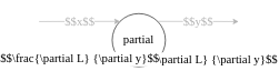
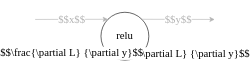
  <mxCell id="0" />
  <mxCell id="1" parent="0" />
  <mxCell id="2" value="" style="group" parent="1" vertex="1" connectable="0"><mxGeometry x="20" y="20" width="300" height="80" as="geometry" /></mxCell>
- <mxCell id="3" value="partial" style="ellipse;whiteSpace=wrap;html=1;aspect=fixed;fontFamily=Jetbrain Mono;fontSize=18;" parent="2" vertex="1"><mxGeometry x="110" width="80" height="80" as="geometry" /></mxCell>
+ <mxCell id="3" value="relu" style="ellipse;whiteSpace=wrap;html=1;aspect=fixed;fontFamily=Jetbrain Mono;fontSize=18;" parent="2" vertex="1"><mxGeometry x="110" width="80" height="80" as="geometry" /></mxCell>
  <mxCell id="4" value="$$y$$" style="endArrow=classic;html=1;exitX=1;exitY=0;exitDx=0;exitDy=0;strokeColor=#B3B3B3;fontColor=#B3B3B3;fontFamily=Jetbrain Mono;fontSize=18;" parent="2" source="3" edge="1"><mxGeometry width="50" height="50" relative="1" as="geometry"><mxPoint x="260" y="60" as="sourcePoint" /><mxPoint x="300" y="12" as="targetPoint" /></mxGeometry></mxCell>
  <mxCell id="5" value="$$x$$" style="endArrow=classic;html=1;entryX=0;entryY=0;entryDx=0;entryDy=0;strokeColor=#B3B3B3;fontColor=#B3B3B3;fontFamily=Jetbrain Mono;fontSize=18;" parent="2" target="3" edge="1"><mxGeometry width="50" height="50" relative="1" as="geometry"><mxPoint y="12" as="sourcePoint" /><mxPoint x="121.72" y="10.28" as="targetPoint" /></mxGeometry></mxCell>
  <mxCell id="6" value="$$\frac{\partial L} {\partial y}$$" style="endArrow=classic;html=1;entryX=1;entryY=1;entryDx=0;entryDy=0;fontFamily=Jetbrain Mono;fontSize=18;" parent="2" target="3" edge="1"><mxGeometry width="50" height="50" relative="1" as="geometry"><mxPoint x="300" y="70" as="sourcePoint" /><mxPoint x="131.716" y="21.716" as="targetPoint" /></mxGeometry></mxCell>
  <mxCell id="7" value="$$\frac{\partial L} {\partial y}$$" style="endArrow=classic;html=1;exitX=0;exitY=1;exitDx=0;exitDy=0;fontFamily=Jetbrain Mono;fontSize=18;" parent="2" source="3" edge="1"><mxGeometry width="50" height="50" relative="1" as="geometry"><mxPoint x="61.72" y="51.72" as="sourcePoint" /><mxPoint y="68" as="targetPoint" /></mxGeometry></mxCell>
